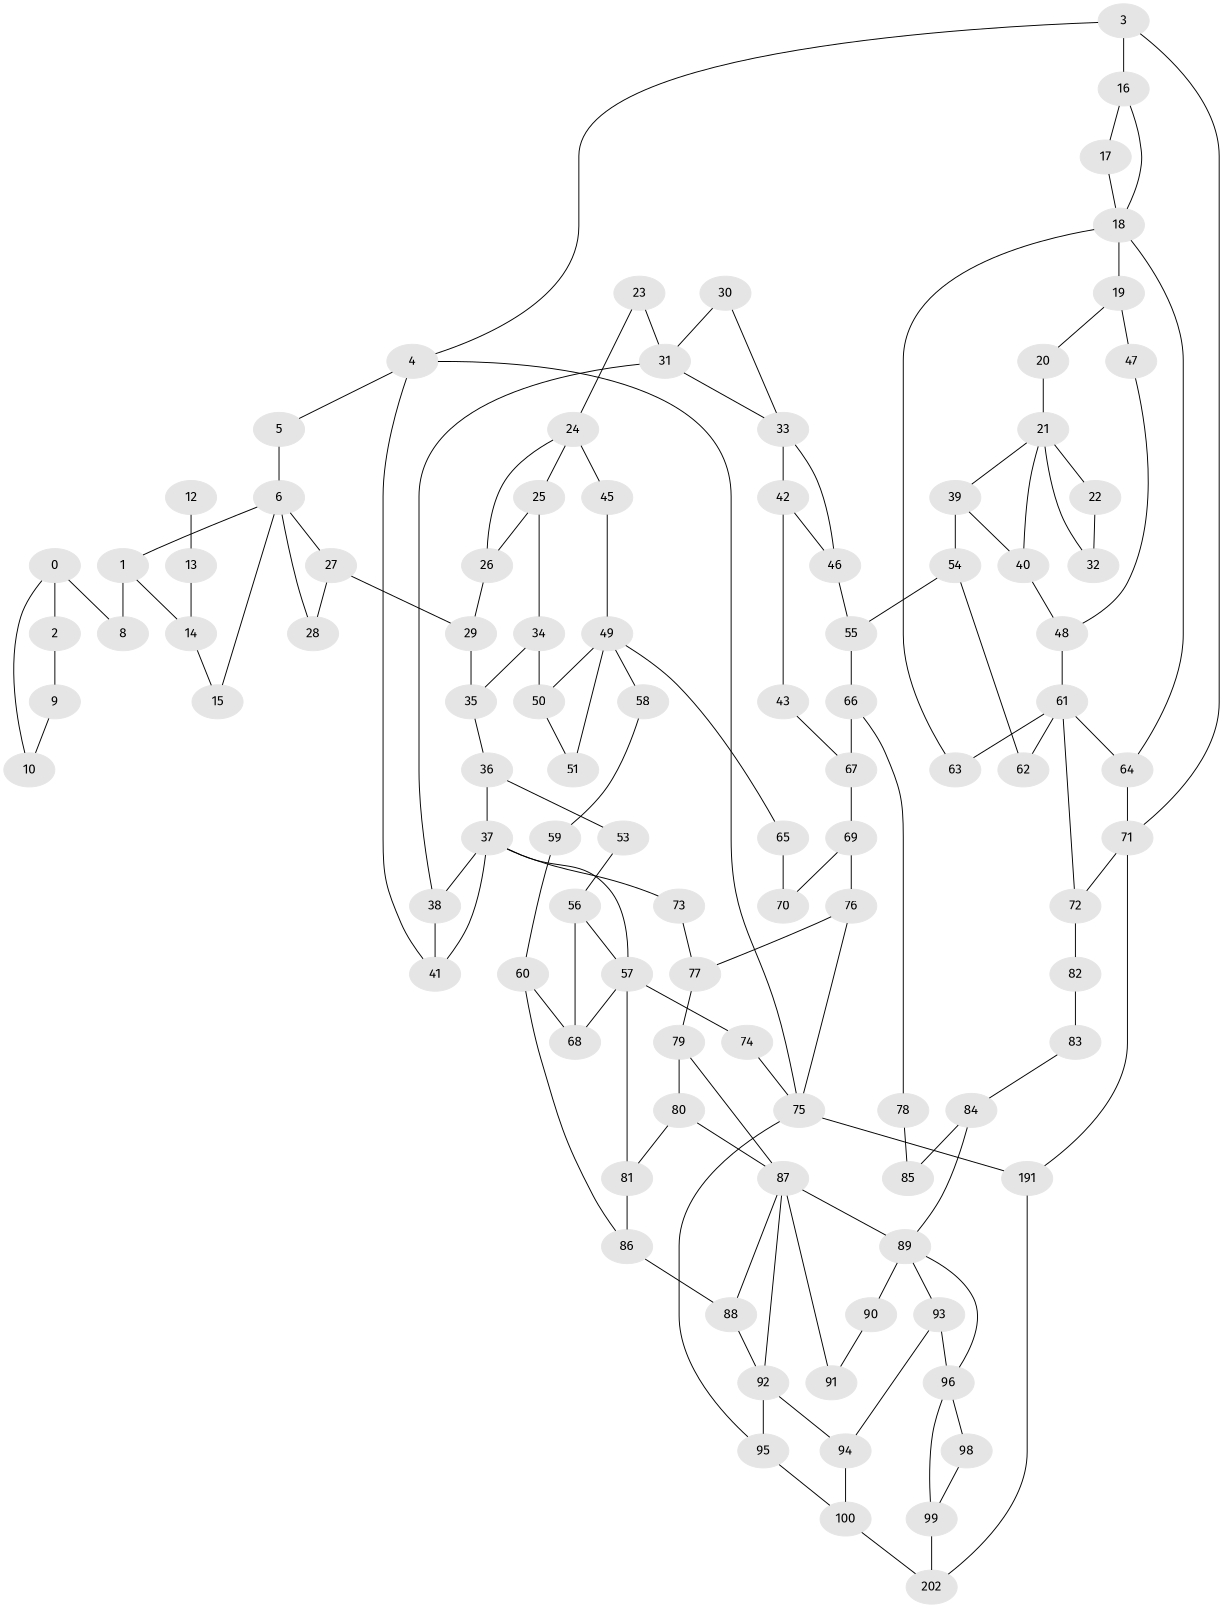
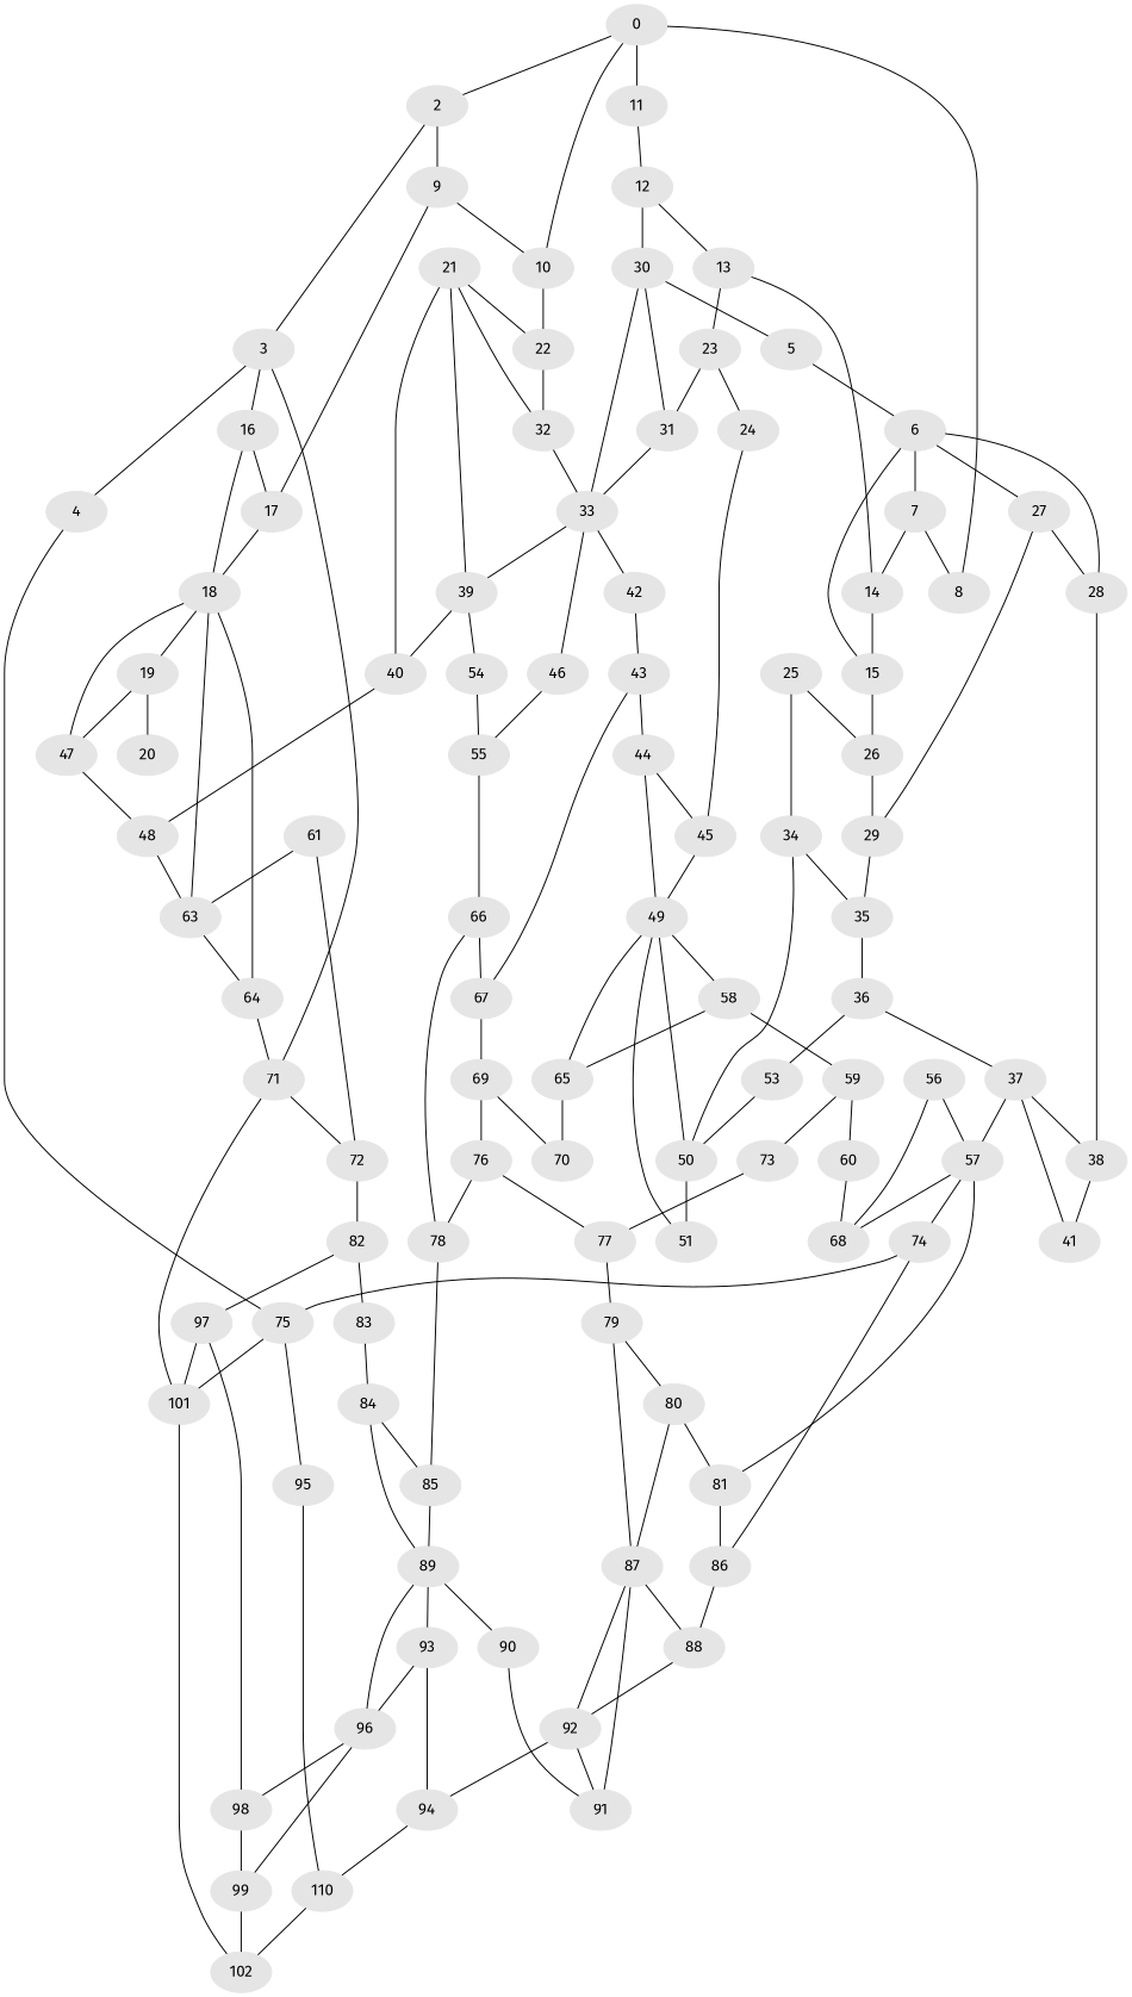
  graph {
    fontname="Fira Sans"
    node [color=gray90 fontname="Fira Sans" style=filled]
    edge [fontname="Fira Sans" weight=1.0]
    n1 [label=0]
    2
    8
    10
+   11
    3
    9
    22
    12
    4
    16
    71
    17
    5
    41
    75
    18
    72
-   101 [label=191]
+   101
    6
    95
-   7 [label=1]
+   7
    15
    27
    28
    14
    26
    29
    38
    32
    13
    30
    23
    31
    33
    24
    19
    47
    63
    64
    20
    48
    21
    39
    40
    54
    25
    45
    34
    49
    35
    50
    36
    42
    46
    43
    55
    51
    37
    53
    57
    56
    68
    74
    81
-   62
    61
+   44
    67
    69
    58
    65
    66
    59
    70
    60
    78
    86
    73
    77
    82
    85
    76
-   102 [label=202]
+   102
    83
+   97
    79
    88
-   100
+   100 [label=110]
    80
    87
    89
    91
    92
    84
    98
    90
    93
    96
    94
    99
    n1 -- 2
    n1 -- 8
    n1 -- 10
+   n1 -- 11 [weight=2.0]
+   2 -- 3
    2 -- 9
+   10 -- 22
+   11 -- 12
    3 -- 4
    3 -- 16
    3 -- 71
    9 -- 10
+   9 -- 17
    22 -- 32
    12 -- 13
-   4 -- 5
-   4 -- 41
+   12 -- 30
+   30 -- 5
    4 -- 75
    16 -- 17
    16 -- 18
    71 -- 72
    71 -- 101
    17 -- 18
    5 -- 6 [weight=2.0]
    75 -- 101
    75 -- 95
    18 -- 19
+   18 -- 47
    18 -- 63
    18 -- 64
    72 -- 82 [weight=2.0]
    101 -- 102
    6 -- 7
    6 -- 15
    6 -- 27
    6 -- 28
    95 -- 100
    7 -- 8
    7 -- 14
-   24 -- 26
+   15 -- 26
    27 -- 28
    27 -- 29
-   31 -- 38
+   28 -- 38
    14 -- 15
    26 -- 29
    29 -- 35
    38 -- 41
+   32 -- 33
    13 -- 14
+   13 -- 23
    30 -- 31
    30 -- 33
    23 -- 31
    23 -- 24
    31 -- 33
+   33 -- 39
    33 -- 42
    33 -- 46
-   24 -- 25
    24 -- 45
    19 -- 47
    19 -- 20
    47 -- 48
-   61 -- 64
+   63 -- 64
    64 -- 71
-   20 -- 21 [weight=2.0]
-   48 -- 61
+   48 -- 63
    21 -- 22
    21 -- 32
    21 -- 39
    21 -- 40
    39 -- 40
    39 -- 54
    40 -- 48
    54 -- 55
-   54 -- 62
    25 -- 26
    25 -- 34
    45 -- 49
    34 -- 35
    34 -- 50
    49 -- 50
    49 -- 51
    49 -- 58
    49 -- 65
    35 -- 36
    50 -- 51
    36 -- 37
    36 -- 53
-   42 -- 46
    42 -- 43
    46 -- 55
+   43 -- 44
    43 -- 67
    55 -- 66
    37 -- 41
    37 -- 38
    37 -- 57 [weight=2.0]
-   53 -- 56
+   53 -- 50
    57 -- 68
    57 -- 74
    57 -- 81
    56 -- 57
    56 -- 68
    74 -- 75
-   60 -- 86
+   74 -- 86
    81 -- 86
    61 -- 72 [weight=2.0]
    61 -- 63
-   61 -- 62 [weight=2.0]
+   44 -- 45
+   44 -- 49
    67 -- 69
    69 -- 70
    69 -- 76
+   58 -- 65
    58 -- 59
    65 -- 70
    66 -- 67
    66 -- 78
    59 -- 60
-   37 -- 73
+   59 -- 73
    60 -- 68
    78 -- 85
    86 -- 88
    73 -- 77
    77 -- 79
    82 -- 83 [weight=2.0]
-   87 -- 89
-   76 -- 75
+   82 -- 97
+   85 -- 89
+   76 -- 78
    76 -- 77
    83 -- 84
+   97 -- 101
+   97 -- 98
    79 -- 80
    79 -- 87
    88 -- 92
    100 -- 102
    80 -- 81
    80 -- 87
    87 -- 88
    87 -- 91 [weight=2.0]
    87 -- 92
    89 -- 90 [weight=2.0]
    89 -- 93
    89 -- 96
-   92 -- 95
+   92 -- 91
    92 -- 94
    84 -- 85
    84 -- 89
    98 -- 99
    90 -- 91
    93 -- 96
    93 -- 94
    96 -- 98
    96 -- 99
    94 -- 100
    99 -- 102
  }
